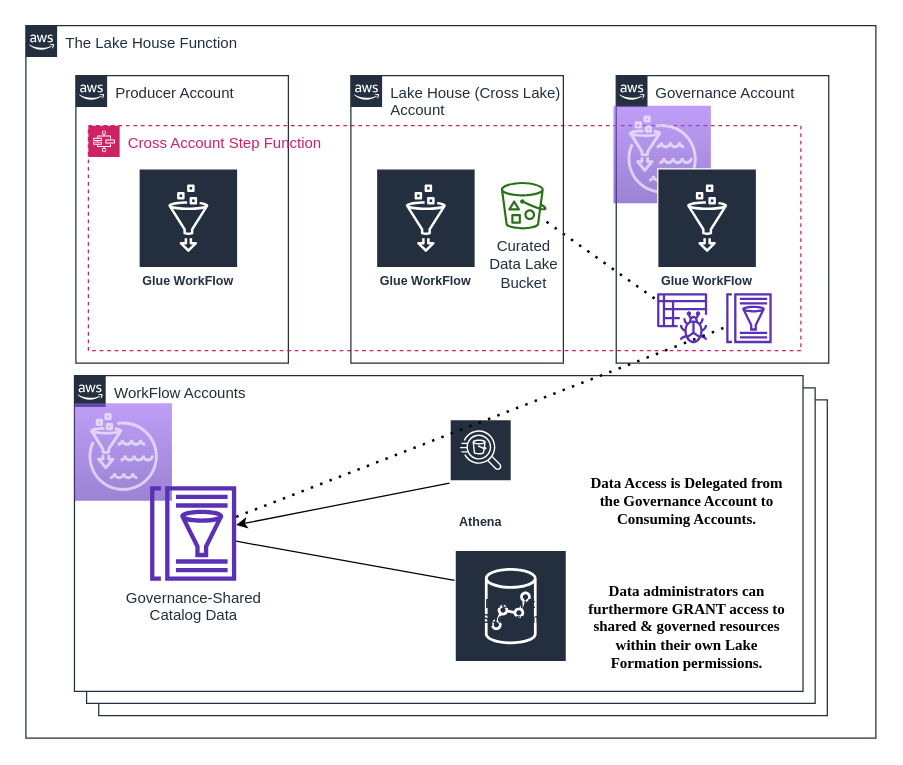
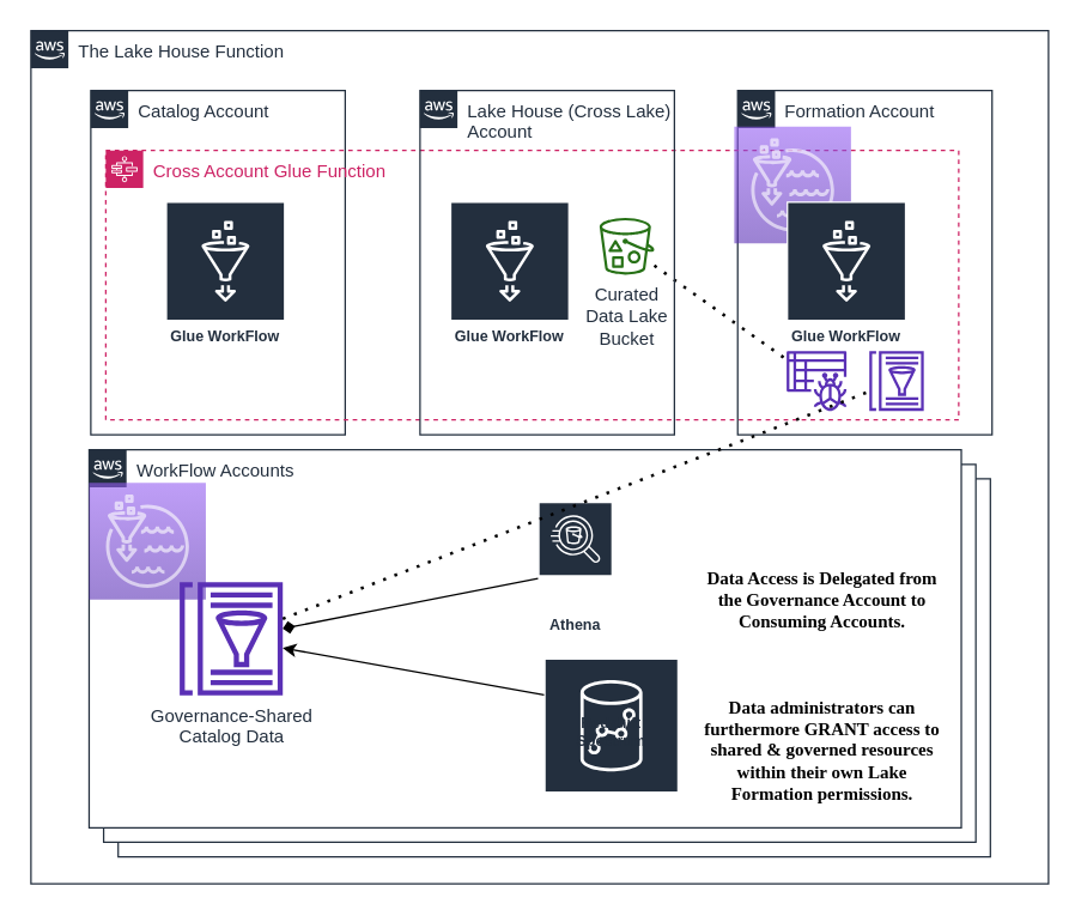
  <mxCell id="0" />
  <mxCell id="1" parent="0" />
  <mxCell id="2" value="" style="group" parent="1" vertex="1" connectable="0"><mxGeometry x="20" y="20" width="680" height="570" as="geometry" /></mxCell>
- <mxCell id="3" value="Governance Account" style="points=[[0,0],[0.25,0],[0.5,0],[0.75,0],[1,0],[1,0.25],[1,0.5],[1,0.75],[1,1],[0.75,1],[0.5,1],[0.25,1],[0,1],[0,0.75],[0,0.5],[0,0.25]];outlineConnect=0;gradientColor=none;html=1;whiteSpace=wrap;fontSize=12;fontStyle=0;shape=mxgraph.aws4.group;grIcon=mxgraph.aws4.group_aws_cloud_alt;strokeColor=#232F3E;fillColor=none;verticalAlign=top;align=left;spacingLeft=30;fontColor=#232F3E;dashed=0;" parent="2" vertex="1"><mxGeometry x="472.29" y="40" width="170" height="230" as="geometry" /></mxCell>
+ <mxCell id="3" value="Formation Account" style="points=[[0,0],[0.25,0],[0.5,0],[0.75,0],[1,0],[1,0.25],[1,0.5],[1,0.75],[1,1],[0.75,1],[0.5,1],[0.25,1],[0,1],[0,0.75],[0,0.5],[0,0.25]];outlineConnect=0;gradientColor=none;html=1;whiteSpace=wrap;fontSize=12;fontStyle=0;shape=mxgraph.aws4.group;grIcon=mxgraph.aws4.group_aws_cloud_alt;strokeColor=#232F3E;fillColor=none;verticalAlign=top;align=left;spacingLeft=30;fontColor=#232F3E;dashed=0;" parent="2" vertex="1"><mxGeometry x="472.29" y="40" width="170" height="230" as="geometry" /></mxCell>
  <mxCell id="4" value="" style="points=[[0,0,0],[0.25,0,0],[0.5,0,0],[0.75,0,0],[1,0,0],[0,1,0],[0.25,1,0],[0.5,1,0],[0.75,1,0],[1,1,0],[0,0.25,0],[0,0.5,0],[0,0.75,0],[1,0.25,0],[1,0.5,0],[1,0.75,0]];outlineConnect=0;fontColor=#232F3E;gradientColor=#945DF2;gradientDirection=north;fillColor=#5A30B5;strokeColor=#ffffff;dashed=0;verticalLabelPosition=bottom;verticalAlign=top;align=center;html=1;fontSize=12;fontStyle=0;aspect=fixed;shape=mxgraph.aws4.resourceIcon;resIcon=mxgraph.aws4.lake_formation;" parent="2" vertex="1"><mxGeometry x="210" y="290" width="78" height="78" as="geometry" /></mxCell>
  <mxCell id="5" value="The Lake House Function" style="points=[[0,0],[0.25,0],[0.5,0],[0.75,0],[1,0],[1,0.25],[1,0.5],[1,0.75],[1,1],[0.75,1],[0.5,1],[0.25,1],[0,1],[0,0.75],[0,0.5],[0,0.25]];outlineConnect=0;gradientColor=none;html=1;whiteSpace=wrap;fontSize=12;fontStyle=0;shape=mxgraph.aws4.group;grIcon=mxgraph.aws4.group_aws_cloud_alt;strokeColor=#232F3E;fillColor=none;verticalAlign=top;align=left;spacingLeft=30;fontColor=#232F3E;dashed=0;container=1;" parent="2" vertex="1"><mxGeometry width="680" height="570" as="geometry" /></mxCell>
- <mxCell id="6" value="Producer Account" style="points=[[0,0],[0.25,0],[0.5,0],[0.75,0],[1,0],[1,0.25],[1,0.5],[1,0.75],[1,1],[0.75,1],[0.5,1],[0.25,1],[0,1],[0,0.75],[0,0.5],[0,0.25]];outlineConnect=0;gradientColor=none;html=1;whiteSpace=wrap;fontSize=12;fontStyle=0;shape=mxgraph.aws4.group;grIcon=mxgraph.aws4.group_aws_cloud_alt;strokeColor=#232F3E;fillColor=none;verticalAlign=top;align=left;spacingLeft=30;fontColor=#232F3E;dashed=0;" parent="2" vertex="1"><mxGeometry x="40" y="40" width="170" height="230" as="geometry" /></mxCell>
- <mxCell id="7" value="Cross Account Step Function" style="points=[[0,0],[0.25,0],[0.5,0],[0.75,0],[1,0],[1,0.25],[1,0.5],[1,0.75],[1,1],[0.75,1],[0.5,1],[0.25,1],[0,1],[0,0.75],[0,0.5],[0,0.25]];outlineConnect=0;gradientColor=none;html=1;whiteSpace=wrap;fontSize=12;fontStyle=0;shape=mxgraph.aws4.group;grIcon=mxgraph.aws4.group_aws_step_functions_workflow;strokeColor=#CD2264;fillColor=none;verticalAlign=top;align=left;spacingLeft=30;fontColor=#CD2264;dashed=1;" parent="2" vertex="1"><mxGeometry x="50" y="80" width="570" height="180" as="geometry" /></mxCell>
+ <mxCell id="6" value="Catalog Account" style="points=[[0,0],[0.25,0],[0.5,0],[0.75,0],[1,0],[1,0.25],[1,0.5],[1,0.75],[1,1],[0.75,1],[0.5,1],[0.25,1],[0,1],[0,0.75],[0,0.5],[0,0.25]];outlineConnect=0;gradientColor=none;html=1;whiteSpace=wrap;fontSize=12;fontStyle=0;shape=mxgraph.aws4.group;grIcon=mxgraph.aws4.group_aws_cloud_alt;strokeColor=#232F3E;fillColor=none;verticalAlign=top;align=left;spacingLeft=30;fontColor=#232F3E;dashed=0;" parent="2" vertex="1"><mxGeometry x="40" y="40" width="170" height="230" as="geometry" /></mxCell>
+ <mxCell id="7" value="Cross Account Glue Function" style="points=[[0,0],[0.25,0],[0.5,0],[0.75,0],[1,0],[1,0.25],[1,0.5],[1,0.75],[1,1],[0.75,1],[0.5,1],[0.25,1],[0,1],[0,0.75],[0,0.5],[0,0.25]];outlineConnect=0;gradientColor=none;html=1;whiteSpace=wrap;fontSize=12;fontStyle=0;shape=mxgraph.aws4.group;grIcon=mxgraph.aws4.group_aws_step_functions_workflow;strokeColor=#CD2264;fillColor=none;verticalAlign=top;align=left;spacingLeft=30;fontColor=#CD2264;dashed=1;" parent="2" vertex="1"><mxGeometry x="50" y="80" width="570" height="180" as="geometry" /></mxCell>
  <mxCell id="8" value="Glue WorkFlow" style="outlineConnect=0;fontColor=#232F3E;gradientColor=none;strokeColor=#ffffff;fillColor=#232F3E;dashed=0;verticalLabelPosition=middle;verticalAlign=bottom;align=center;html=1;whiteSpace=wrap;fontSize=10;fontStyle=1;spacing=3;shape=mxgraph.aws4.productIcon;prIcon=mxgraph.aws4.glue;" parent="2" vertex="1"><mxGeometry x="90" y="114" width="80" height="100" as="geometry" /></mxCell>
  <mxCell id="9" value="" style="points=[[0,0,0],[0.25,0,0],[0.5,0,0],[0.75,0,0],[1,0,0],[0,1,0],[0.25,1,0],[0.5,1,0],[0.75,1,0],[1,1,0],[0,0.25,0],[0,0.5,0],[0,0.75,0],[1,0.25,0],[1,0.5,0],[1,0.75,0]];outlineConnect=0;fontColor=#232F3E;gradientColor=#945DF2;gradientDirection=north;fillColor=#5A30B5;strokeColor=#ffffff;dashed=0;verticalLabelPosition=bottom;verticalAlign=top;align=center;html=1;fontSize=12;fontStyle=0;aspect=fixed;shape=mxgraph.aws4.resourceIcon;resIcon=mxgraph.aws4.lake_formation;opacity=60;" parent="2" vertex="1"><mxGeometry x="470" y="64" width="78" height="78" as="geometry" /></mxCell>
  <mxCell id="10" value="Glue WorkFlow" style="outlineConnect=0;fontColor=#232F3E;gradientColor=none;strokeColor=#ffffff;fillColor=#232F3E;dashed=0;verticalLabelPosition=middle;verticalAlign=bottom;align=center;html=1;whiteSpace=wrap;fontSize=10;fontStyle=1;spacing=3;shape=mxgraph.aws4.productIcon;prIcon=mxgraph.aws4.glue;" parent="2" vertex="1"><mxGeometry x="280" y="114" width="80" height="100" as="geometry" /></mxCell>
  <mxCell id="11" value="Glue WorkFlow" style="outlineConnect=0;fontColor=#232F3E;gradientColor=none;strokeColor=#ffffff;fillColor=#232F3E;dashed=0;verticalLabelPosition=middle;verticalAlign=bottom;align=center;html=1;whiteSpace=wrap;fontSize=10;fontStyle=1;spacing=3;shape=mxgraph.aws4.productIcon;prIcon=mxgraph.aws4.glue;" parent="2" vertex="1"><mxGeometry x="505" y="114" width="80" height="100" as="geometry" /></mxCell>
  <mxCell id="12" value="" style="outlineConnect=0;fontColor=#232F3E;gradientColor=none;fillColor=#5A30B5;strokeColor=none;dashed=0;verticalLabelPosition=bottom;verticalAlign=top;align=center;html=1;fontSize=12;fontStyle=0;aspect=fixed;pointerEvents=1;shape=mxgraph.aws4.glue_crawlers;" parent="2" vertex="1"><mxGeometry x="505" y="214" width="40" height="40" as="geometry" /></mxCell>
  <mxCell id="13" value="" style="outlineConnect=0;fontColor=#232F3E;gradientColor=none;fillColor=#5A30B5;strokeColor=none;dashed=0;verticalLabelPosition=bottom;verticalAlign=top;align=center;html=1;fontSize=12;fontStyle=0;aspect=fixed;pointerEvents=1;shape=mxgraph.aws4.glue_data_catalog;" parent="2" vertex="1"><mxGeometry x="560" y="214" width="36.92" height="40" as="geometry" /></mxCell>
  <mxCell id="14" value="Curated &lt;br&gt;Data Lake &lt;br&gt;Bucket" style="outlineConnect=0;fontColor=#232F3E;gradientColor=none;fillColor=#277116;strokeColor=none;dashed=0;verticalLabelPosition=bottom;verticalAlign=top;align=center;html=1;fontSize=12;fontStyle=0;aspect=fixed;pointerEvents=1;shape=mxgraph.aws4.bucket_with_objects;" parent="2" vertex="1"><mxGeometry x="380" y="125" width="36.54" height="38" as="geometry" /></mxCell>
  <mxCell id="15" value="" style="endArrow=none;dashed=1;html=1;dashPattern=1 3;strokeWidth=2;" parent="2" source="14" target="12" edge="1"><mxGeometry y="-40" width="50" height="50" as="geometry"><mxPoint x="420" y="240" as="sourcePoint" /><mxPoint x="470" y="190" as="targetPoint" /></mxGeometry></mxCell>
  <mxCell id="16" value="" style="group" parent="2" vertex="1" connectable="0"><mxGeometry x="38.86" y="280" width="602.29" height="272" as="geometry" /></mxCell>
  <mxCell id="17" value="" style="group" parent="16" vertex="1" connectable="0"><mxGeometry width="602.29" height="272" as="geometry" /></mxCell>
  <mxCell id="18" value="Consumer Account" style="points=[[0,0],[0.25,0],[0.5,0],[0.75,0],[1,0],[1,0.25],[1,0.5],[1,0.75],[1,1],[0.75,1],[0.5,1],[0.25,1],[0,1],[0,0.75],[0,0.5],[0,0.25]];outlineConnect=0;gradientColor=none;html=1;whiteSpace=wrap;fontSize=12;fontStyle=0;shape=mxgraph.aws4.group;grIcon=mxgraph.aws4.group_aws_cloud_alt;strokeColor=#232F3E;verticalAlign=top;align=left;spacingLeft=30;fontColor=#232F3E;dashed=0;" parent="17" vertex="1"><mxGeometry x="19.429" y="19.429" width="582.861" height="252.571" as="geometry" /></mxCell>
  <mxCell id="19" value="Consumer Account" style="points=[[0,0],[0.25,0],[0.5,0],[0.75,0],[1,0],[1,0.25],[1,0.5],[1,0.75],[1,1],[0.75,1],[0.5,1],[0.25,1],[0,1],[0,0.75],[0,0.5],[0,0.25]];outlineConnect=0;gradientColor=none;html=1;whiteSpace=wrap;fontSize=12;fontStyle=0;shape=mxgraph.aws4.group;grIcon=mxgraph.aws4.group_aws_cloud_alt;strokeColor=#232F3E;verticalAlign=top;align=left;spacingLeft=30;fontColor=#232F3E;dashed=0;" parent="17" vertex="1"><mxGeometry x="9.714" y="9.714" width="582.861" height="252.571" as="geometry" /></mxCell>
  <mxCell id="20" value="WorkFlow Accounts" style="points=[[0,0],[0.25,0],[0.5,0],[0.75,0],[1,0],[1,0.25],[1,0.5],[1,0.75],[1,1],[0.75,1],[0.5,1],[0.25,1],[0,1],[0,0.75],[0,0.5],[0,0.25]];outlineConnect=0;gradientColor=none;html=1;whiteSpace=wrap;fontSize=12;fontStyle=0;shape=mxgraph.aws4.group;grIcon=mxgraph.aws4.group_aws_cloud_alt;strokeColor=#232F3E;verticalAlign=top;align=left;spacingLeft=30;fontColor=#232F3E;dashed=0;" parent="17" vertex="1"><mxGeometry width="582.861" height="252.571" as="geometry" /></mxCell>
  <mxCell id="21" value="" style="points=[[0,0,0],[0.25,0,0],[0.5,0,0],[0.75,0,0],[1,0,0],[0,1,0],[0.25,1,0],[0.5,1,0],[0.75,1,0],[1,1,0],[0,0.25,0],[0,0.5,0],[0,0.75,0],[1,0.25,0],[1,0.5,0],[1,0.75,0]];outlineConnect=0;fontColor=#232F3E;gradientColor=#945DF2;gradientDirection=north;fillColor=#5A30B5;strokeColor=#ffffff;dashed=0;verticalLabelPosition=bottom;verticalAlign=top;align=center;html=1;fontSize=12;fontStyle=0;aspect=fixed;shape=mxgraph.aws4.resourceIcon;resIcon=mxgraph.aws4.lake_formation;opacity=60;" parent="17" vertex="1"><mxGeometry x="1.421e-14" y="22" width="78" height="78" as="geometry" /></mxCell>
  <mxCell id="22" value="Governance-Shared &lt;br&gt;Catalog Data" style="outlineConnect=0;fontColor=#232F3E;gradientColor=none;fillColor=#5A30B5;strokeColor=none;dashed=0;verticalLabelPosition=bottom;verticalAlign=top;align=center;html=1;fontSize=12;fontStyle=0;aspect=fixed;pointerEvents=1;shape=mxgraph.aws4.glue_data_catalog;" parent="17" vertex="1"><mxGeometry x="60.0" y="88.403" width="69.942" height="75.771" as="geometry" /></mxCell>
  <mxCell id="23" value="Redshift Spectrum" style="outlineConnect=0;fontColor=#232F3E;gradientColor=none;strokeColor=#ffffff;fillColor=#232F3E;dashed=0;verticalLabelPosition=middle;verticalAlign=bottom;align=center;html=1;whiteSpace=wrap;fontSize=10;fontStyle=1;spacing=3;shape=mxgraph.aws4.productIcon;prIcon=mxgraph.aws4.redshift;" parent="17" vertex="1"><mxGeometry x="304.05" y="139.36" width="90" height="65" as="geometry" /></mxCell>
  <mxCell id="24" value="Athena" style="outlineConnect=0;fontColor=#232F3E;gradientColor=none;strokeColor=#ffffff;fillColor=#232F3E;dashed=0;verticalLabelPosition=middle;verticalAlign=bottom;align=center;html=1;whiteSpace=wrap;fontSize=10;fontStyle=1;spacing=3;shape=mxgraph.aws4.productIcon;prIcon=mxgraph.aws4.athena;" parent="17" vertex="1"><mxGeometry x="300" y="34.65" width="50" height="92.71" as="geometry" /></mxCell>
- <mxCell id="25" value="" style="endArrow=classic;html=1;" parent="17" source="24" target="22" edge="1"><mxGeometry width="50" height="50" relative="1" as="geometry"><mxPoint x="213.716" y="128.229" as="sourcePoint" /><mxPoint x="262.288" y="79.657" as="targetPoint" /></mxGeometry></mxCell>
- <mxCell id="26" value="" style="endArrow=none;html=1;" parent="17" source="23" target="22" edge="1"><mxGeometry width="50" height="50" relative="1" as="geometry"><mxPoint x="282.688" y="93.126" as="sourcePoint" /><mxPoint x="136.001" y="112.686" as="targetPoint" /></mxGeometry></mxCell>
+ <mxCell id="25" value="" style="endArrow=diamond;html=1;" parent="17" source="24" target="22" edge="1"><mxGeometry width="50" height="50" relative="1" as="geometry"><mxPoint x="213.716" y="128.229" as="sourcePoint" /><mxPoint x="262.288" y="79.657" as="targetPoint" /></mxGeometry></mxCell>
+ <mxCell id="26" value="" style="endArrow=classic;html=1;" parent="17" source="23" target="22" edge="1"><mxGeometry width="50" height="50" relative="1" as="geometry"><mxPoint x="282.688" y="93.126" as="sourcePoint" /><mxPoint x="136.001" y="112.686" as="targetPoint" /></mxGeometry></mxCell>
  <mxCell id="27" value="Data Access is Delegated from the Governance Account to Consuming Accounts.&lt;br&gt;&lt;br&gt;&lt;br&gt;&lt;br&gt;Data administrators can furthermore GRANT access to shared &amp;amp; governed resources within their own Lake Formation permissions." style="text;html=1;strokeColor=none;fillColor=none;align=center;verticalAlign=middle;whiteSpace=wrap;rounded=0;dashed=1;fontStyle=1;fontFamily=Lucida Console;" parent="17" vertex="1"><mxGeometry x="410" y="70" width="160" height="175" as="geometry" /></mxCell>
  <mxCell id="28" value="Lake House (Cross Lake) Account" style="points=[[0,0],[0.25,0],[0.5,0],[0.75,0],[1,0],[1,0.25],[1,0.5],[1,0.75],[1,1],[0.75,1],[0.5,1],[0.25,1],[0,1],[0,0.75],[0,0.5],[0,0.25]];outlineConnect=0;gradientColor=none;html=1;whiteSpace=wrap;fontSize=12;fontStyle=0;shape=mxgraph.aws4.group;grIcon=mxgraph.aws4.group_aws_cloud_alt;strokeColor=#232F3E;fillColor=none;verticalAlign=top;align=left;spacingLeft=30;fontColor=#232F3E;dashed=0;" parent="2" vertex="1"><mxGeometry x="260" y="40" width="170" height="230" as="geometry" /></mxCell>
  <mxCell id="29" value="" style="endArrow=none;dashed=1;html=1;dashPattern=1 3;strokeWidth=2;" parent="2" source="22" target="13" edge="1"><mxGeometry y="-40" width="50" height="50" as="geometry"><mxPoint x="200" y="370" as="sourcePoint" /><mxPoint x="250" y="320" as="targetPoint" /></mxGeometry></mxCell>
